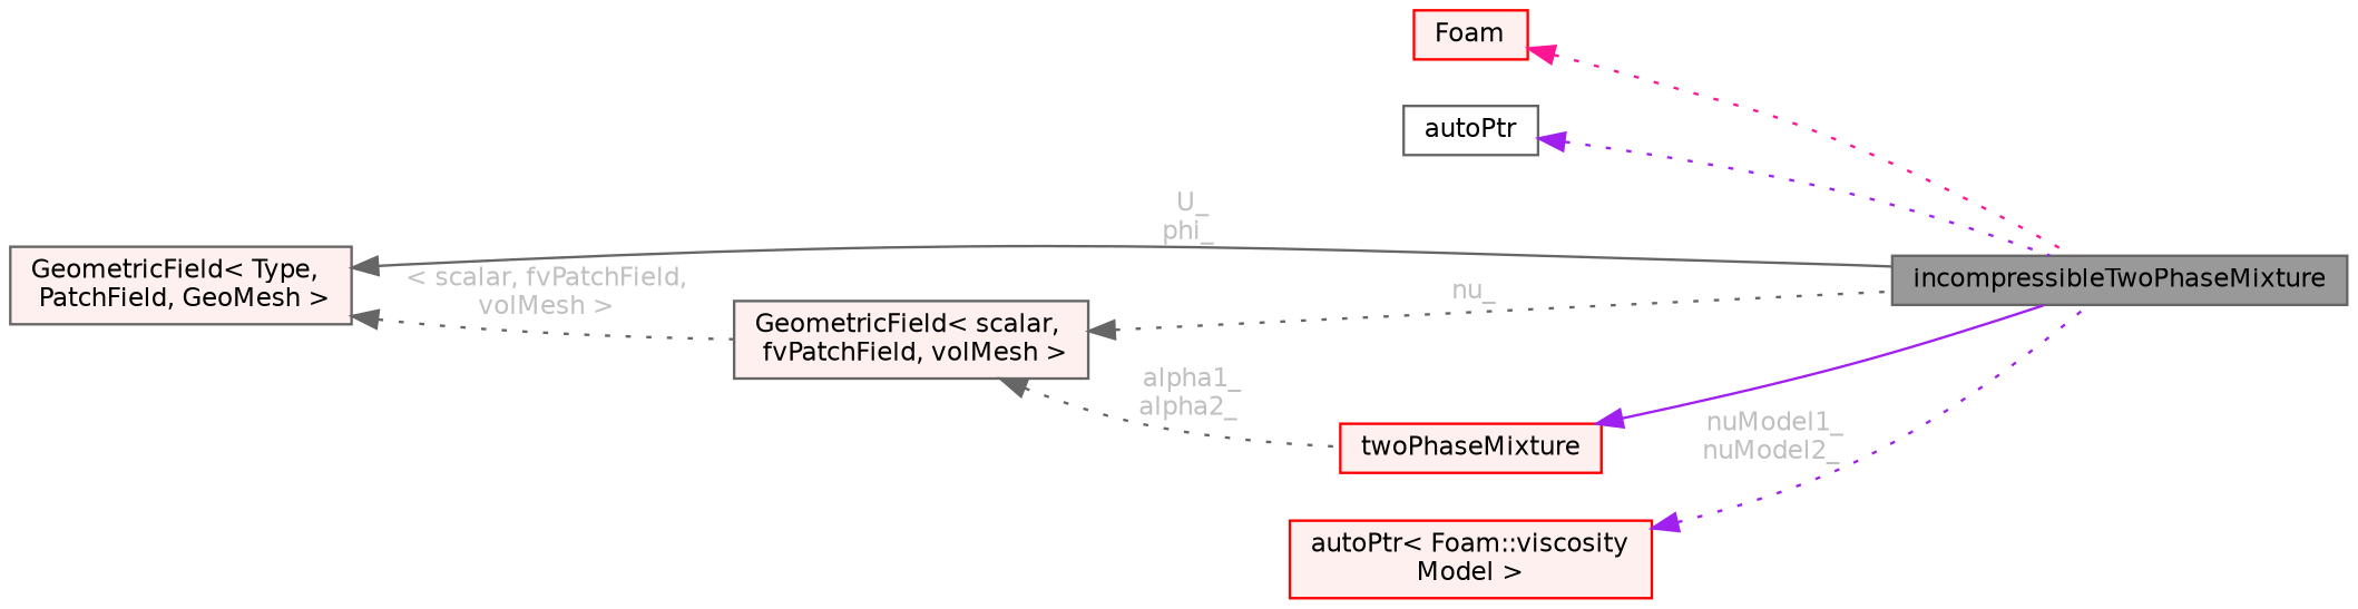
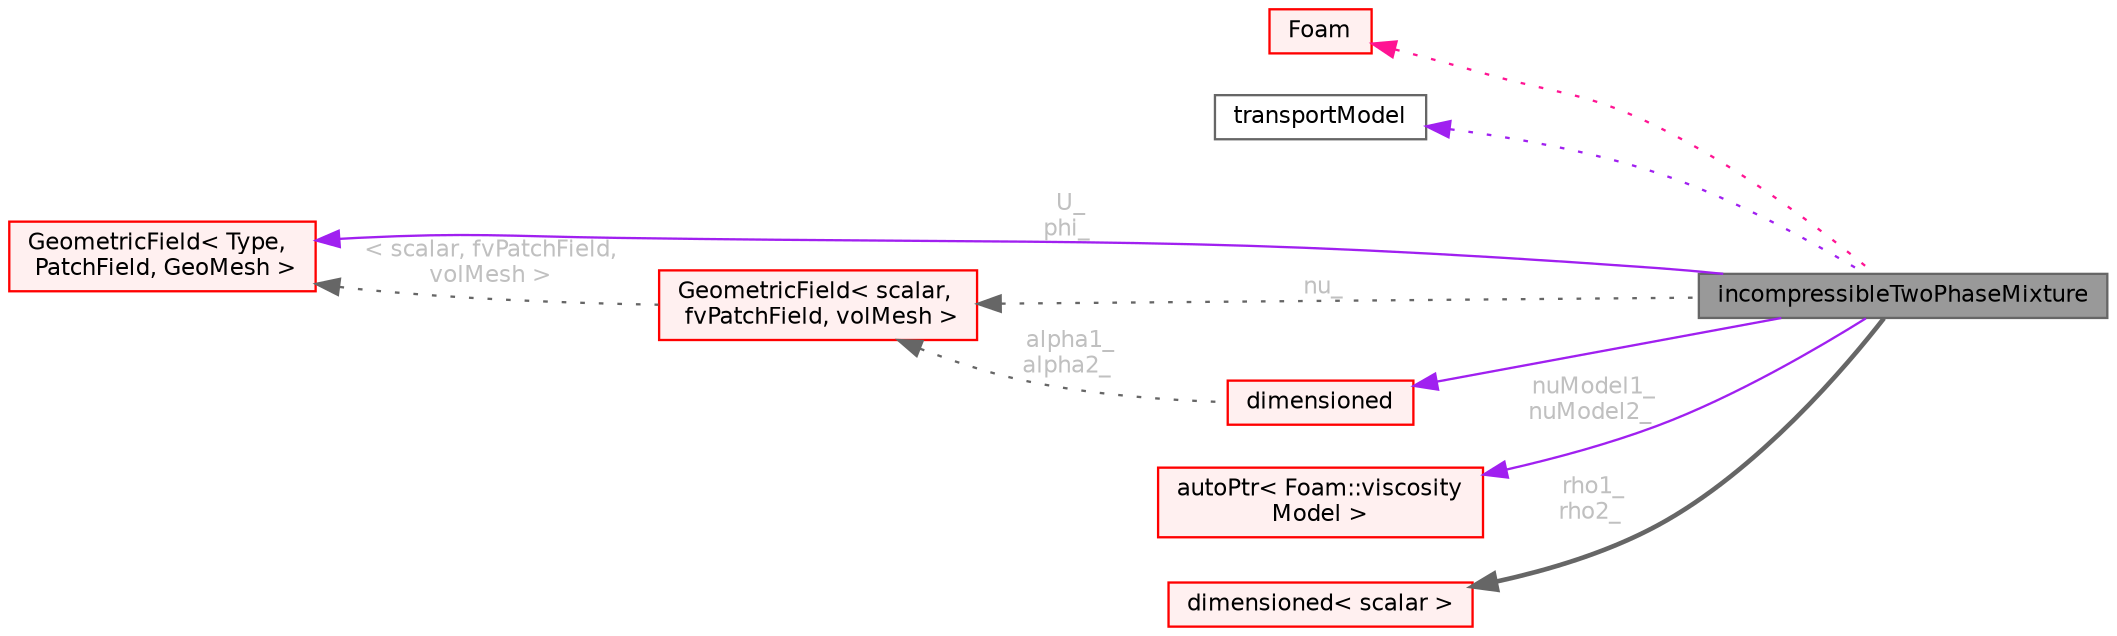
  digraph {
    rankdir=LR
    node [color=red fillcolor="#FFF0F0" fontname=Helvetica fontsize=10 shape=box style=filled]
    edge [color=gray40 dir=back fontname=Helvetica fontsize=10 labelfontname=Helvetica labelfontsize=10 style=dotted fontcolor=grey]
    n1 [color=gray40 fillcolor=grey60 fontcolor=black height=0.2 label=incompressibleTwoPhaseMixture width=0.4]
    n2 [height=0.2 label=Foam width=0.4]
-   n3 [color=gray40 fillcolor=white height=0.2 label=autoPtr width=0.4]
-   n4 [height=0.2 label=twoPhaseMixture width=0.4]
-   n5 [color=gray40 height=0.2 label="GeometricField\< scalar,\l fvPatchField, volMesh \>" width=0.4]
-   n6 [color=gray40 height=0.2 label="GeometricField\< Type,\l PatchField, GeoMesh \>" width=0.4]
+   n3 [color=gray40 fillcolor=white height=0.2 label=transportModel width=0.4]
+   n4 [height=0.2 label=dimensioned width=0.4]
+   n5 [height=0.2 label="GeometricField\< scalar,\l fvPatchField, volMesh \>" width=0.4]
+   n6 [height=0.2 label="GeometricField\< Type,\l PatchField, GeoMesh \>" width=0.4]
    n7 [height=0.2 label="autoPtr\< Foam::viscosity\lModel \>" width=0.4]
+   n8 [height=0.2 label="dimensioned\< scalar \>" width=0.4]
    n2 -> n1 [color=deeppink fontcolor=""]
    n3 -> n1 [color=purple fontcolor=""]
    n4 -> n1 [color=purple style=solid fontcolor=""]
    n5 -> n1 [label=" nu_"]
    n5 -> n4 [label=" alpha1_\nalpha2_"]
-   n6 -> n1 [label=" U_\nphi_" style=solid]
+   n6 -> n1 [color=purple label=" U_\nphi_" style=solid]
    n6 -> n5 [label=" \< scalar, fvPatchField,\l volMesh \>"]
-   n7 -> n1 [color=purple label=" nuModel1_\nnuModel2_"]
+   n7 -> n1 [color=purple label=" nuModel1_\nnuModel2_" style=solid]
+   n8 -> n1 [label=" rho1_\nrho2_" style=bold]
  }
